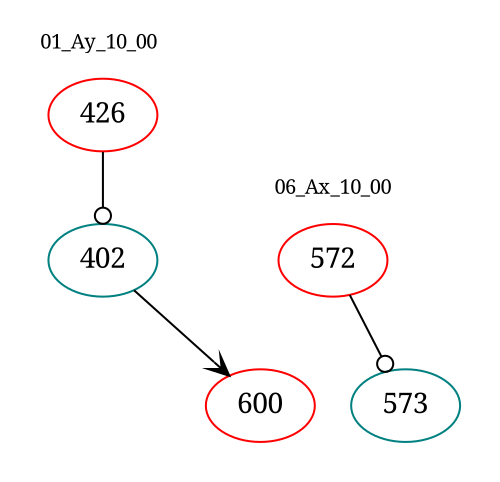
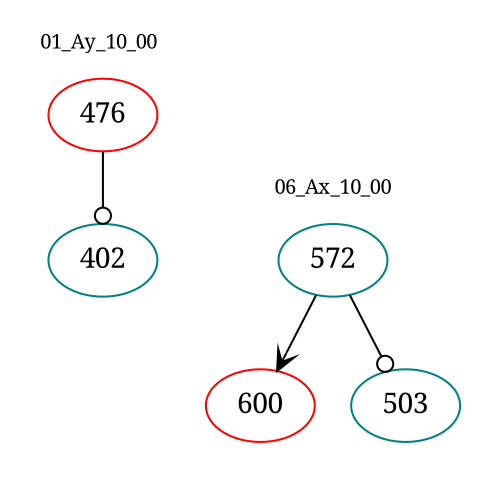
  digraph {
    fontname="Noto Serif"
    node [color=red fontname="Noto Serif"]
    edge [arrowhead=odot color=black fontname="Noto Serif"]
-   n1 [label=426]
+   n1 [label=476]
    n2 [color=teal label=402]
-   n3 [label=572]
-   n4 [color=teal label=573]
+   n3 [color=teal label=572]
+   n4 [color=teal label=503]
    n5 [label=600]
    subgraph cluster_1 {
      color=white
      fontsize=10
      label="01_Ay_10_00"
      n1
      n2
    }
    subgraph cluster_2 {
      color=white
      fontsize=10
      label="06_Ax_10_00"
      n3
      n4
      n5
    }
    n1 -> n2
    n3 -> n4
-   n2 -> n5 [arrowhead=vee]
+   n3 -> n5 [arrowhead=vee]
  }
